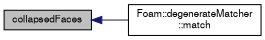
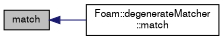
  digraph {
    rankdir=LR
    node [color=black fontname=FreeSans fontsize=10 shape=record]
-   n1 [fillcolor=grey75 fontcolor=black height=0.2 label=collapsedFaces style=filled width=0.4]
+   n1 [fillcolor=grey75 fontcolor=black height=0.2 label=match style=filled width=0.4]
    n2 [height=0.2 label="Foam::degenerateMatcher\l::match" width=0.4]
    n1 -> n2 [color=midnightblue dir=back fontname=FreeSans fontsize=10 labelfontname=FreeSans labelfontsize=10 style=solid]
  }
